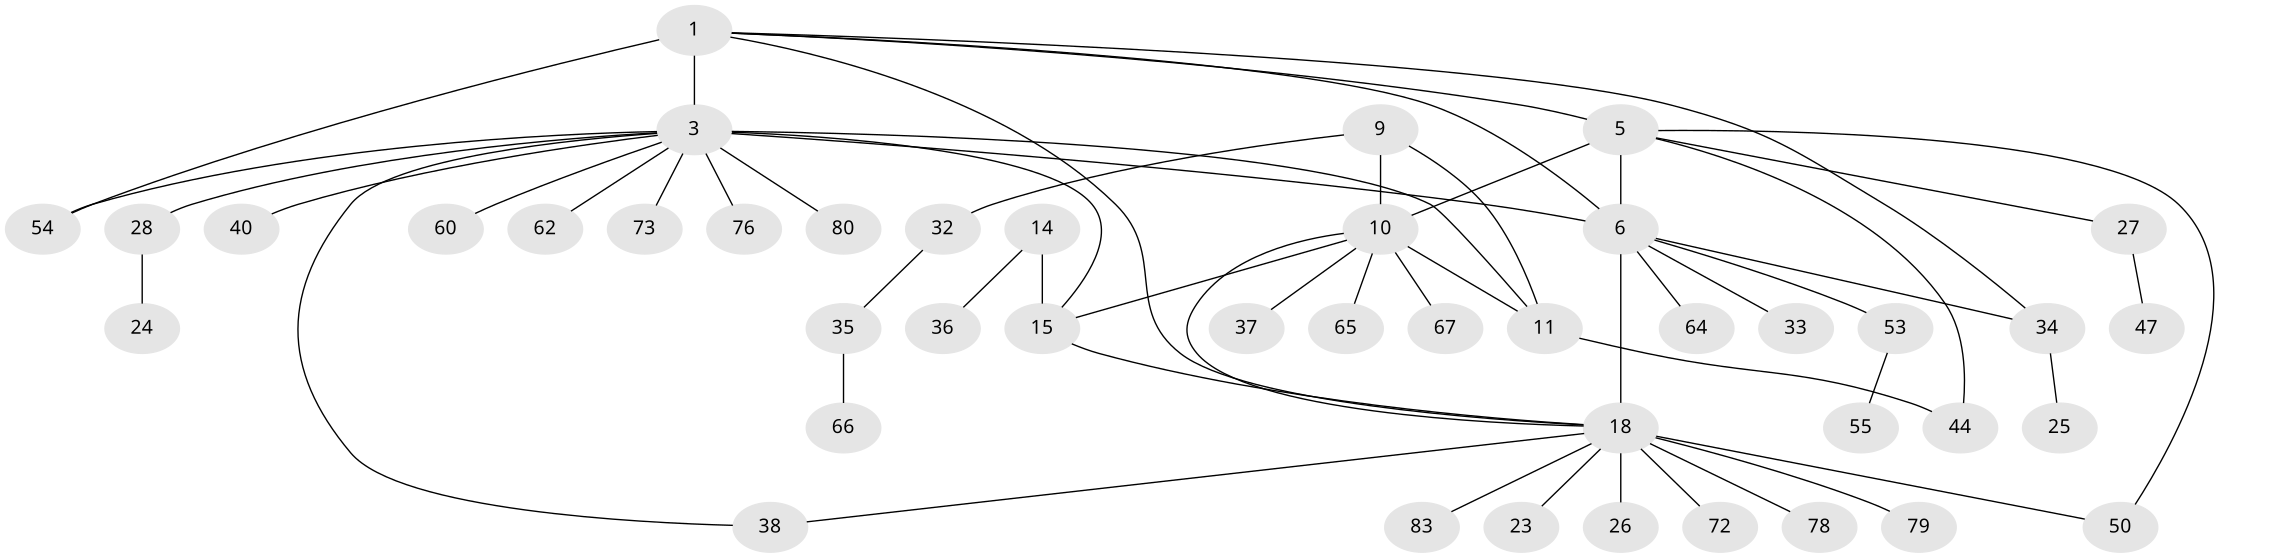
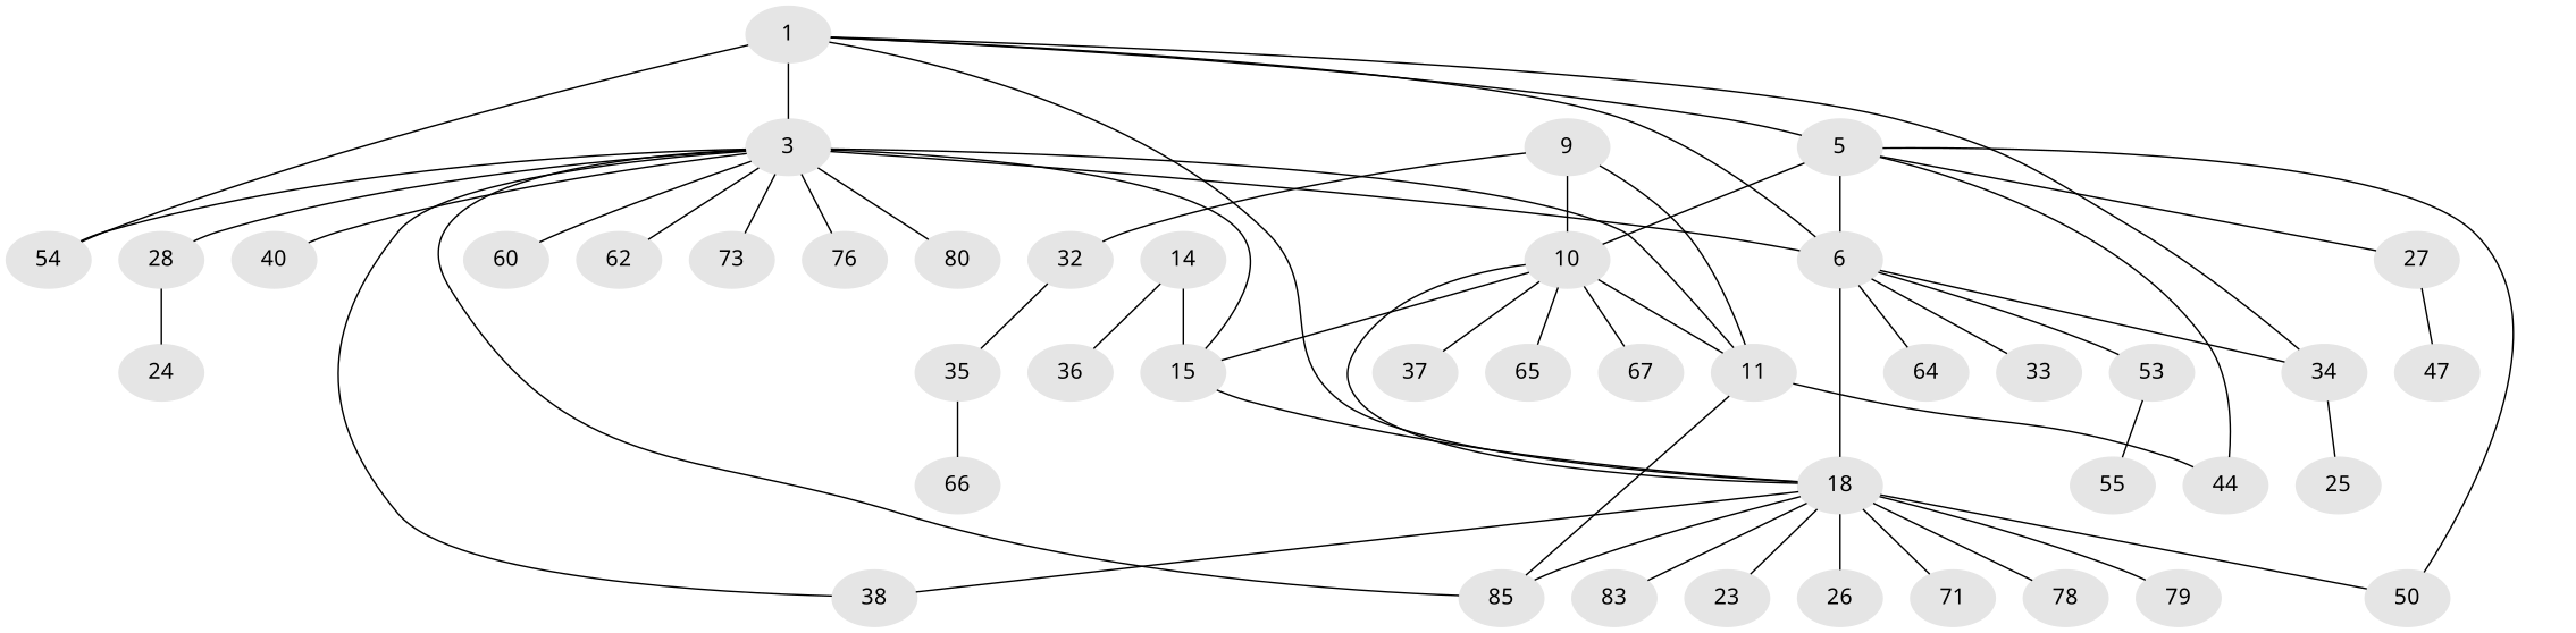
  graph {
    fontname="Noto Sans"
    node [color=gray90 fontname="Noto Sans" style=filled]
    edge [fontname="Noto Sans"]
    1 [super="+84+30+2"]
    3 [super="+46+4"]
    5 [super="+8"]
    6 [super="+7"]
    18 [super="+19"]
    34 [super="+42"]
    54
    11
    15 [super="+39"]
    28
    38 [super="+49"]
    40
    60
    62
    73
    76
    80
+   85 [super="+86"]
    10 [super="+12+57"]
    27 [super="+29"]
    44 [super="+51+69"]
    50 [super="+87"]
    33
    53 [super="+58"]
    64
    23
    26 [super="+48+81"]
-   72
+   72 [label=71]
    78
    79
    83
    25
    14 [super="+16+56"]
    36
    24
    37 [super="+61"]
    65
    67
    47
    55
    9
    32
    35
    66
    1 -- 3 [weight=4]
    1 -- 5
    1 -- 6
    1 -- 18
    1 -- 34
    1 -- 54
    3 -- 6
    3 -- 54
    3 -- 11
    3 -- 15
    3 -- 28
    3 -- 38
    3 -- 40
    3 -- 60
    3 -- 62
    3 -- 73
    3 -- 76
    3 -- 80
+   3 -- 85
    5 -- 6 [weight=4]
    5 -- 10
    5 -- 27
    5 -- 44
    5 -- 50
    6 -- 18 [weight=5]
    6 -- 34
    6 -- 33
    6 -- 53
    6 -- 64
    18 -- 38
+   18 -- 85
    18 -- 50
    18 -- 23
    18 -- 26
    18 -- 72
    18 -- 78
    18 -- 79
    18 -- 83
    34 -- 25
+   11 -- 85
    11 -- 44
    15 -- 18
    28 -- 24
    10 -- 18
    10 -- 11 [weight=2]
    10 -- 15
    10 -- 37
    10 -- 65
    10 -- 67
    27 -- 47
    53 -- 55
    14 -- 15 [weight=2]
    14 -- 36
    9 -- 11
    9 -- 10 [weight=2]
    9 -- 32
    32 -- 35
    35 -- 66
  }
